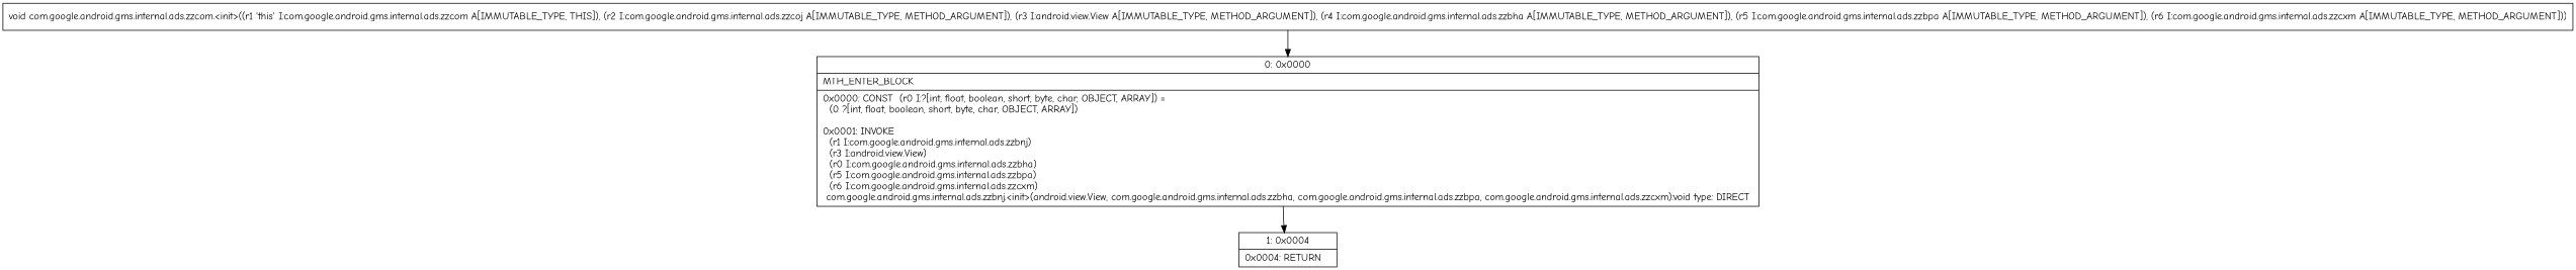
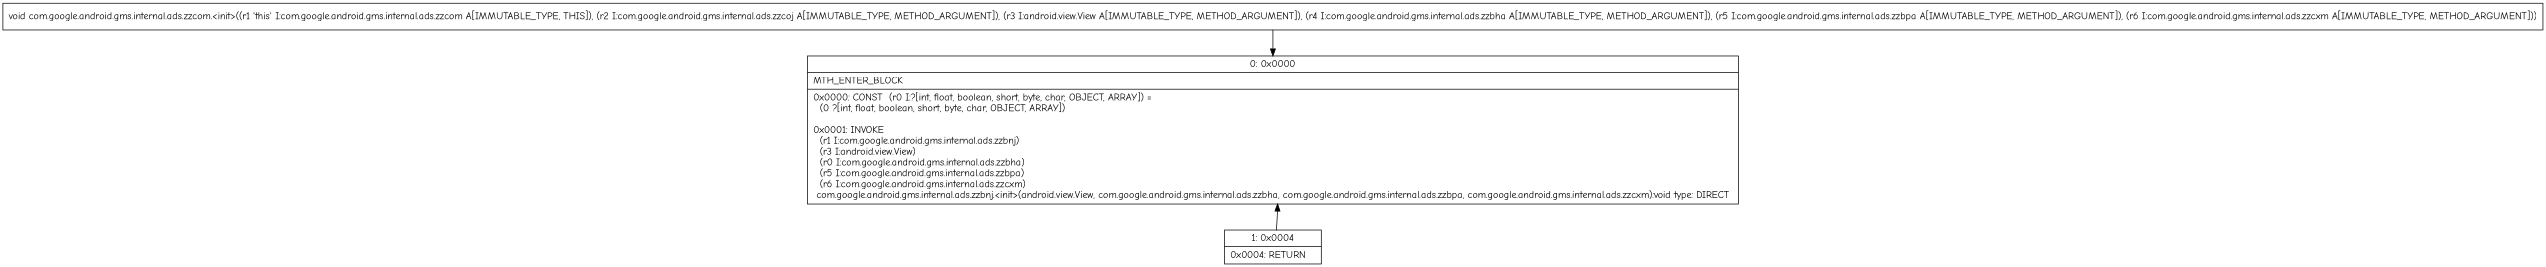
  digraph {
    fontname="Comic Neue"
    node [shape=record fontname="Comic Neue"]
    edge [fontname="Comic Neue"]
    n1 [label="{0\:\ 0x0000|MTH_ENTER_BLOCK\l|0x0000: CONST  (r0 I:?[int, float, boolean, short, byte, char, OBJECT, ARRAY]) = \l  (0 ?[int, float, boolean, short, byte, char, OBJECT, ARRAY])\l \l0x0001: INVOKE  \l  (r1 I:com.google.android.gms.internal.ads.zzbnj)\l  (r3 I:android.view.View)\l  (r0 I:com.google.android.gms.internal.ads.zzbha)\l  (r5 I:com.google.android.gms.internal.ads.zzbpa)\l  (r6 I:com.google.android.gms.internal.ads.zzcxm)\l com.google.android.gms.internal.ads.zzbnj.\<init\>(android.view.View, com.google.android.gms.internal.ads.zzbha, com.google.android.gms.internal.ads.zzbpa, com.google.android.gms.internal.ads.zzcxm):void type: DIRECT \l}"]
    n2 [label="{1\:\ 0x0004|0x0004: RETURN   \l}"]
    n3 [label="{void com.google.android.gms.internal.ads.zzcom.\<init\>((r1 'this' I:com.google.android.gms.internal.ads.zzcom A[IMMUTABLE_TYPE, THIS]), (r2 I:com.google.android.gms.internal.ads.zzcoj A[IMMUTABLE_TYPE, METHOD_ARGUMENT]), (r3 I:android.view.View A[IMMUTABLE_TYPE, METHOD_ARGUMENT]), (r4 I:com.google.android.gms.internal.ads.zzbha A[IMMUTABLE_TYPE, METHOD_ARGUMENT]), (r5 I:com.google.android.gms.internal.ads.zzbpa A[IMMUTABLE_TYPE, METHOD_ARGUMENT]), (r6 I:com.google.android.gms.internal.ads.zzcxm A[IMMUTABLE_TYPE, METHOD_ARGUMENT])) }"]
-   n1 -> n2
+   n2 -> n1
    n3 -> n1
  }
